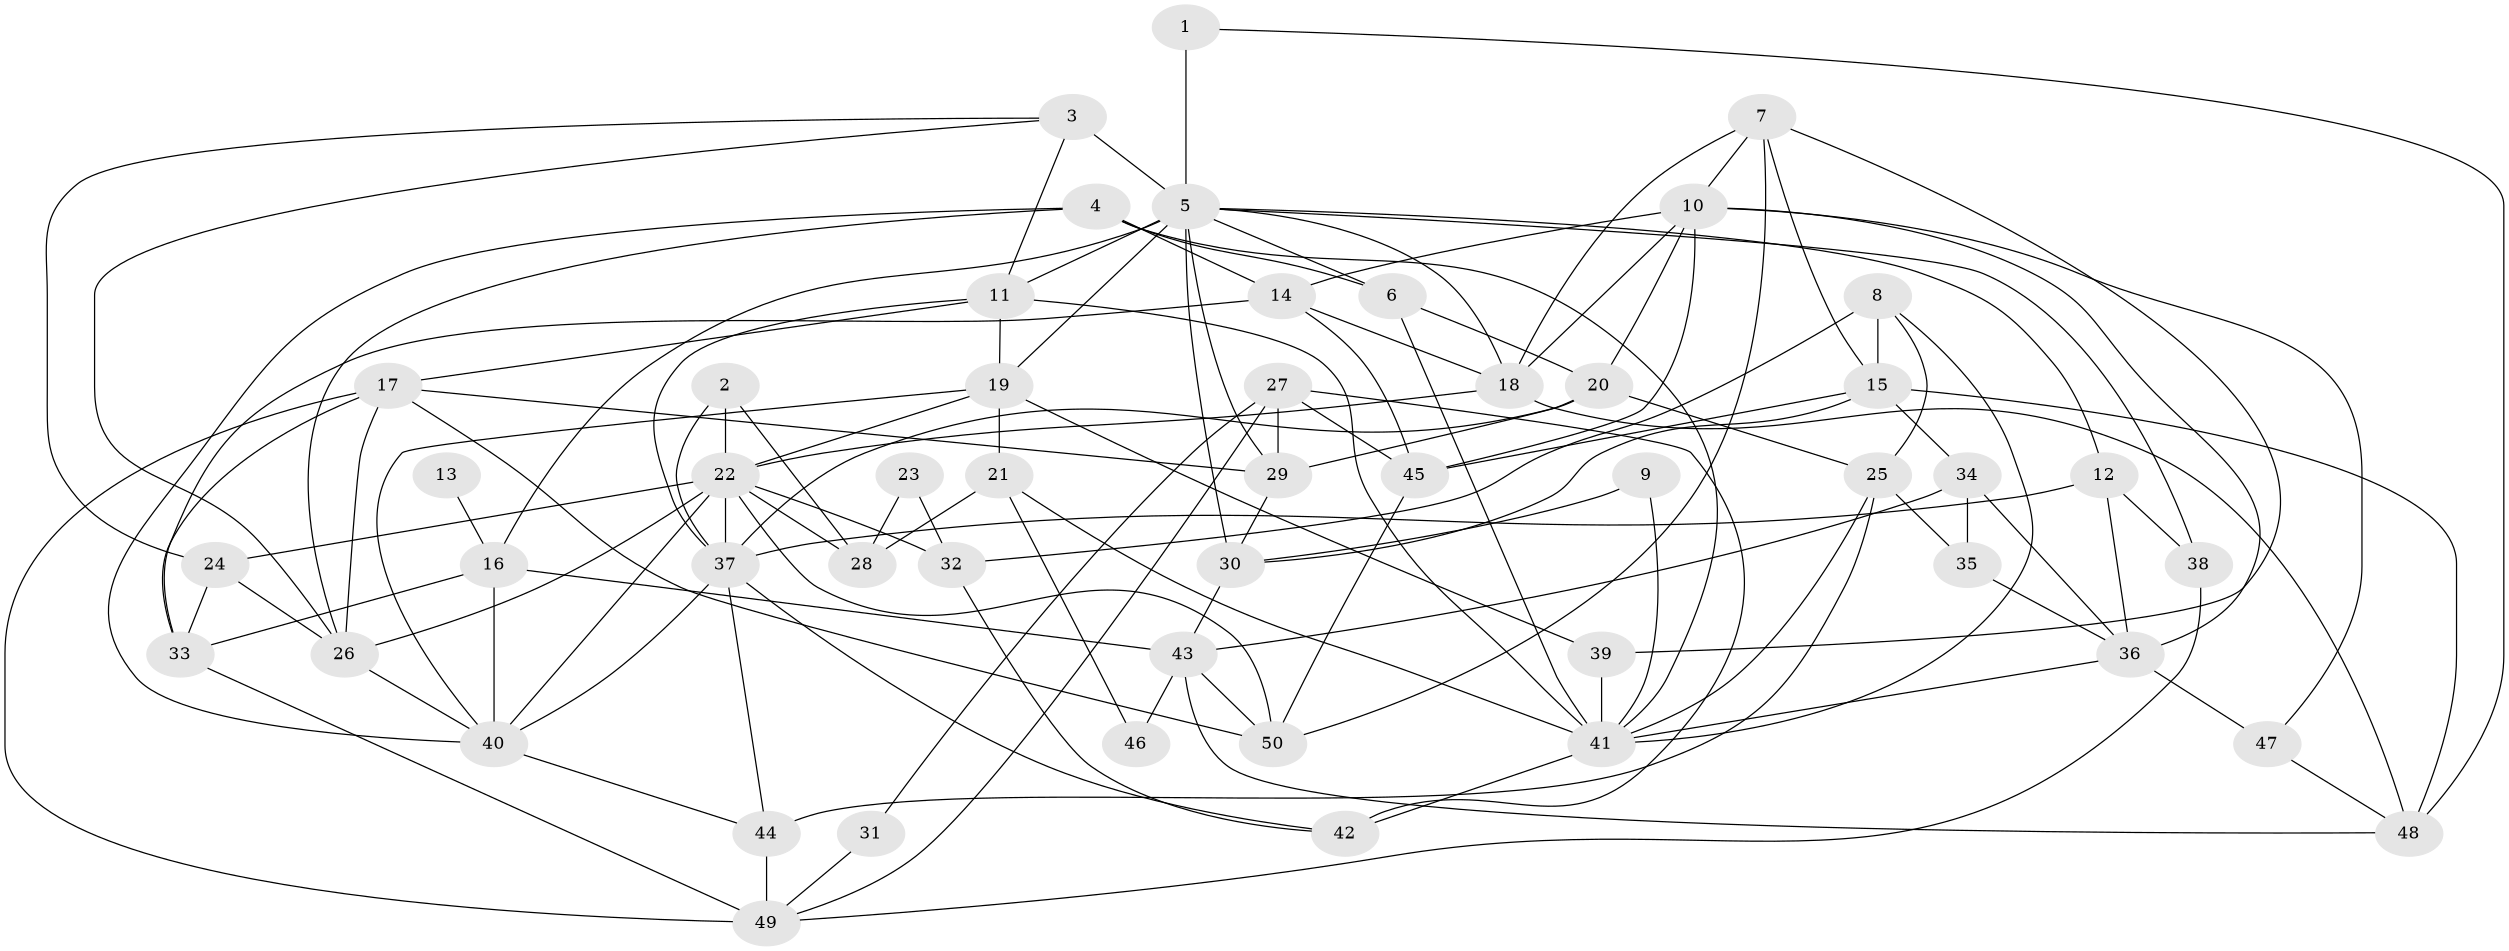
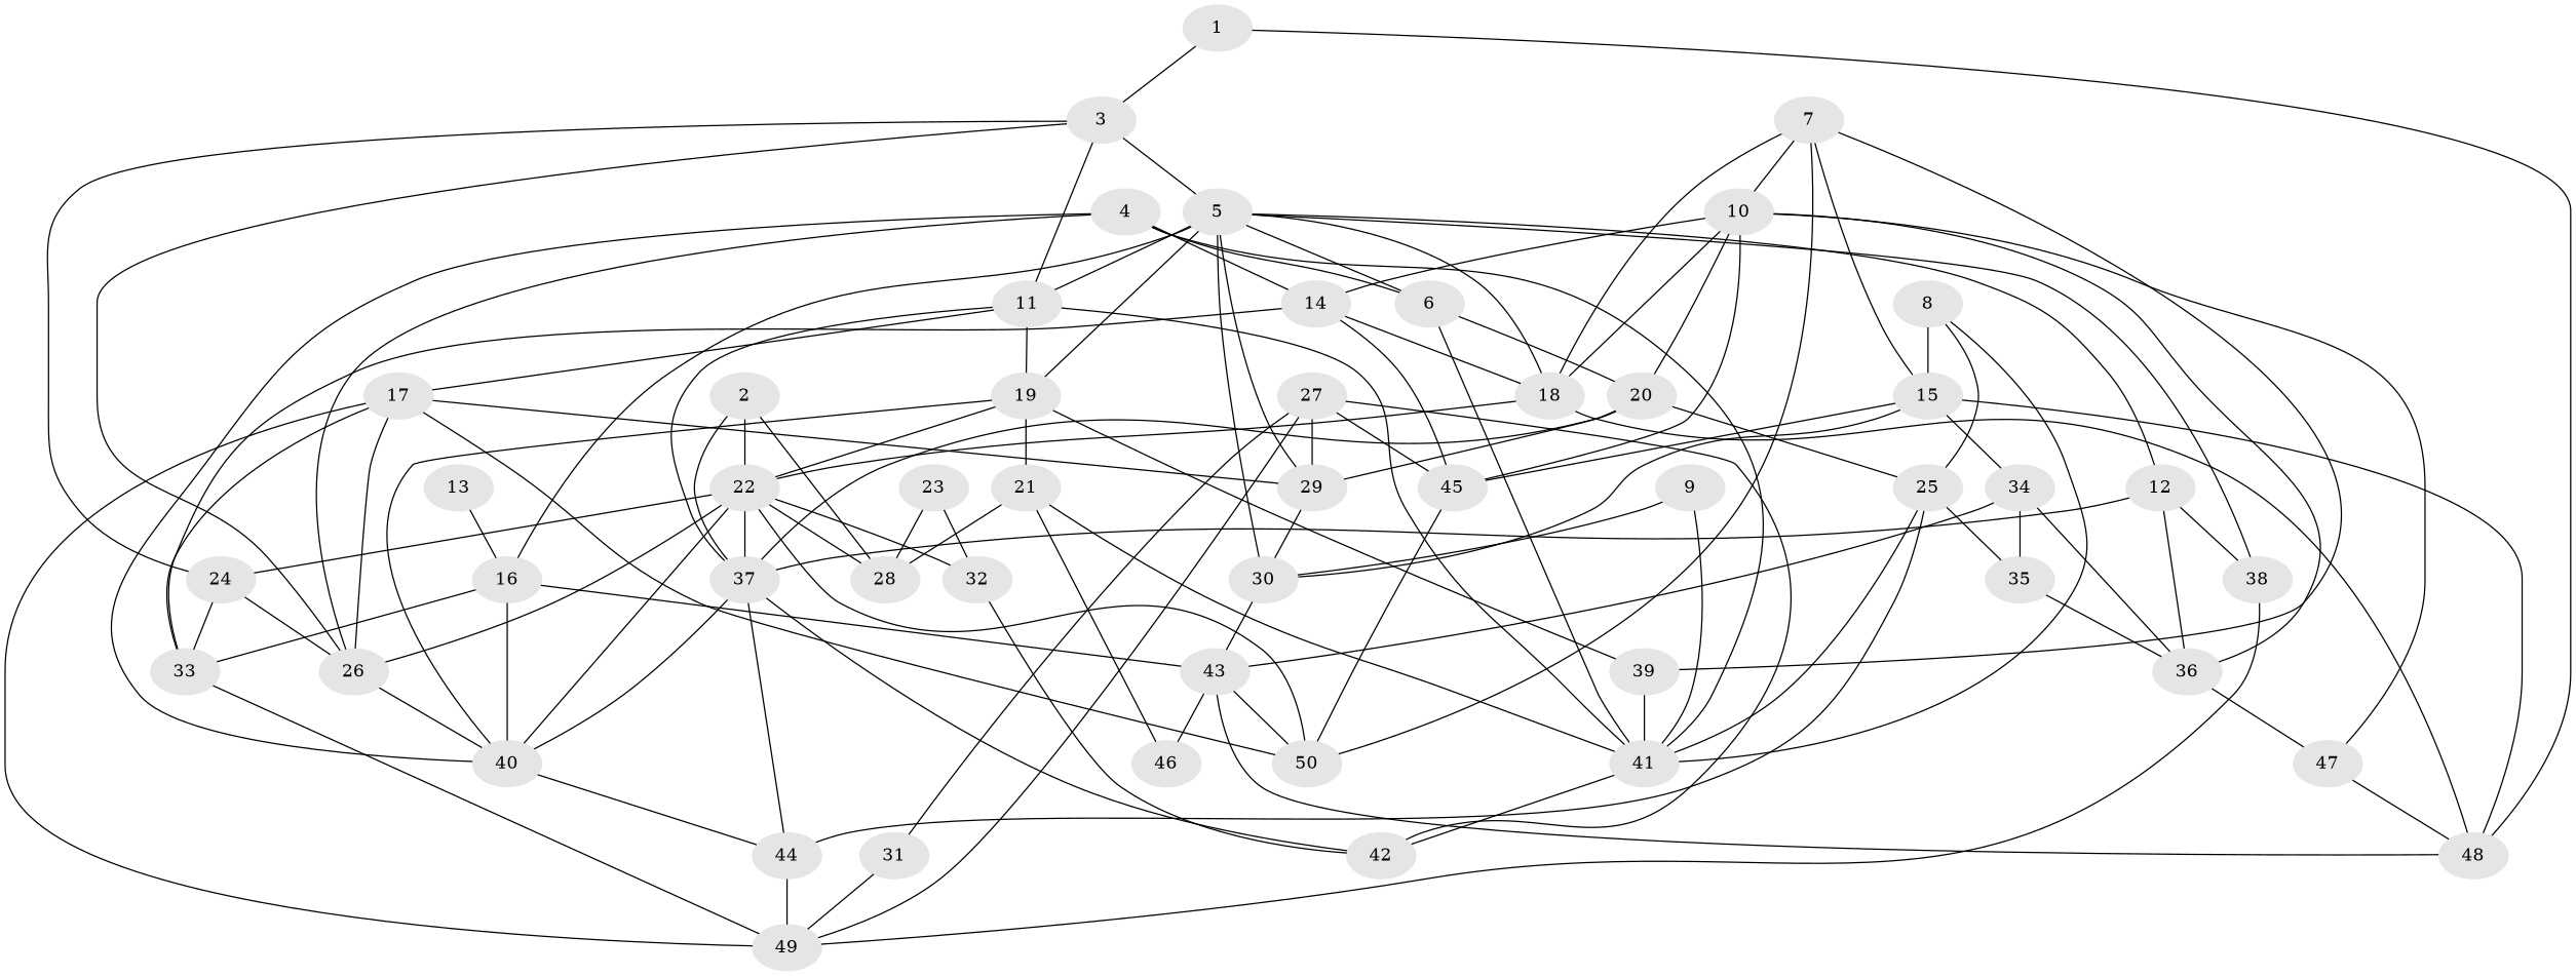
  graph {
    node [color=gray90 style=filled]
    edge [weight=1.0]
    1
    3
    48
    5
    11
    24
    26
    2
    22
    28
    37
    13
    16
    40
    50
    32
    44
    42
    6
    12
    18
    19
    29
    30
    38
    41
    17
    33
    4
    14
    20
    45
    36
    43
    39
    21
    49
    25
    7
    10
    15
    47
    34
    8
    35
    9
    46
    23
    27
    31
-   1 -- 5
+   1 -- 3
    1 -- 48
    3 -- 5 [weight=2.0]
    3 -- 11
    3 -- 24
    3 -- 26
    5 -- 11
    5 -- 16
    5 -- 6
    5 -- 12
    5 -- 18
    5 -- 19
    5 -- 29
    5 -- 30
    5 -- 38
    11 -- 37
    11 -- 19
    11 -- 41
    11 -- 17
    24 -- 26
    24 -- 33
    26 -- 40
    2 -- 22
    2 -- 28
    2 -- 37
    22 -- 24
    22 -- 26
    22 -- 28
    22 -- 37
    22 -- 40
    22 -- 50
    22 -- 32
    37 -- 40
    37 -- 44
    37 -- 42
    13 -- 16
    16 -- 40 [weight=2.0]
    16 -- 33
    16 -- 43 [weight=2.0]
    40 -- 44
    32 -- 42
    44 -- 49 [weight=2.0]
    6 -- 41
    6 -- 20
    12 -- 37
    12 -- 38
    12 -- 36
    18 -- 48
    18 -- 22
    19 -- 22
    19 -- 40
    19 -- 39
    19 -- 21
    29 -- 30
    30 -- 43
    38 -- 49
    41 -- 42
    17 -- 26
    17 -- 50
    17 -- 29
    17 -- 33
    17 -- 49
    33 -- 49
    4 -- 26
    4 -- 40
    4 -- 6
    4 -- 41
    4 -- 14
    14 -- 18
    14 -- 33 [weight=2.0]
    14 -- 45
    20 -- 37
    20 -- 29
    20 -- 25
    45 -- 50
-   36 -- 41
    36 -- 47 [weight=3.0]
    43 -- 48
    43 -- 50
    43 -- 46
    39 -- 41 [weight=2.0]
    21 -- 28
    21 -- 41
    21 -- 46
    25 -- 44
    25 -- 41
    25 -- 35
    7 -- 50
    7 -- 18
    7 -- 39
    7 -- 10
    7 -- 15
    10 -- 18
    10 -- 14
    10 -- 20
    10 -- 45
    10 -- 36
    10 -- 47
    15 -- 48
    15 -- 30
    15 -- 45
    15 -- 34
    47 -- 48
    34 -- 36
    34 -- 43 [weight=2.0]
    34 -- 35 [weight=2.0]
-   8 -- 32
    8 -- 41
    8 -- 25
    8 -- 15 [weight=2.0]
    35 -- 36
    9 -- 30
    9 -- 41
    23 -- 28
    23 -- 32
    27 -- 42
    27 -- 29
    27 -- 45
    27 -- 49
    27 -- 31
    31 -- 49
  }
